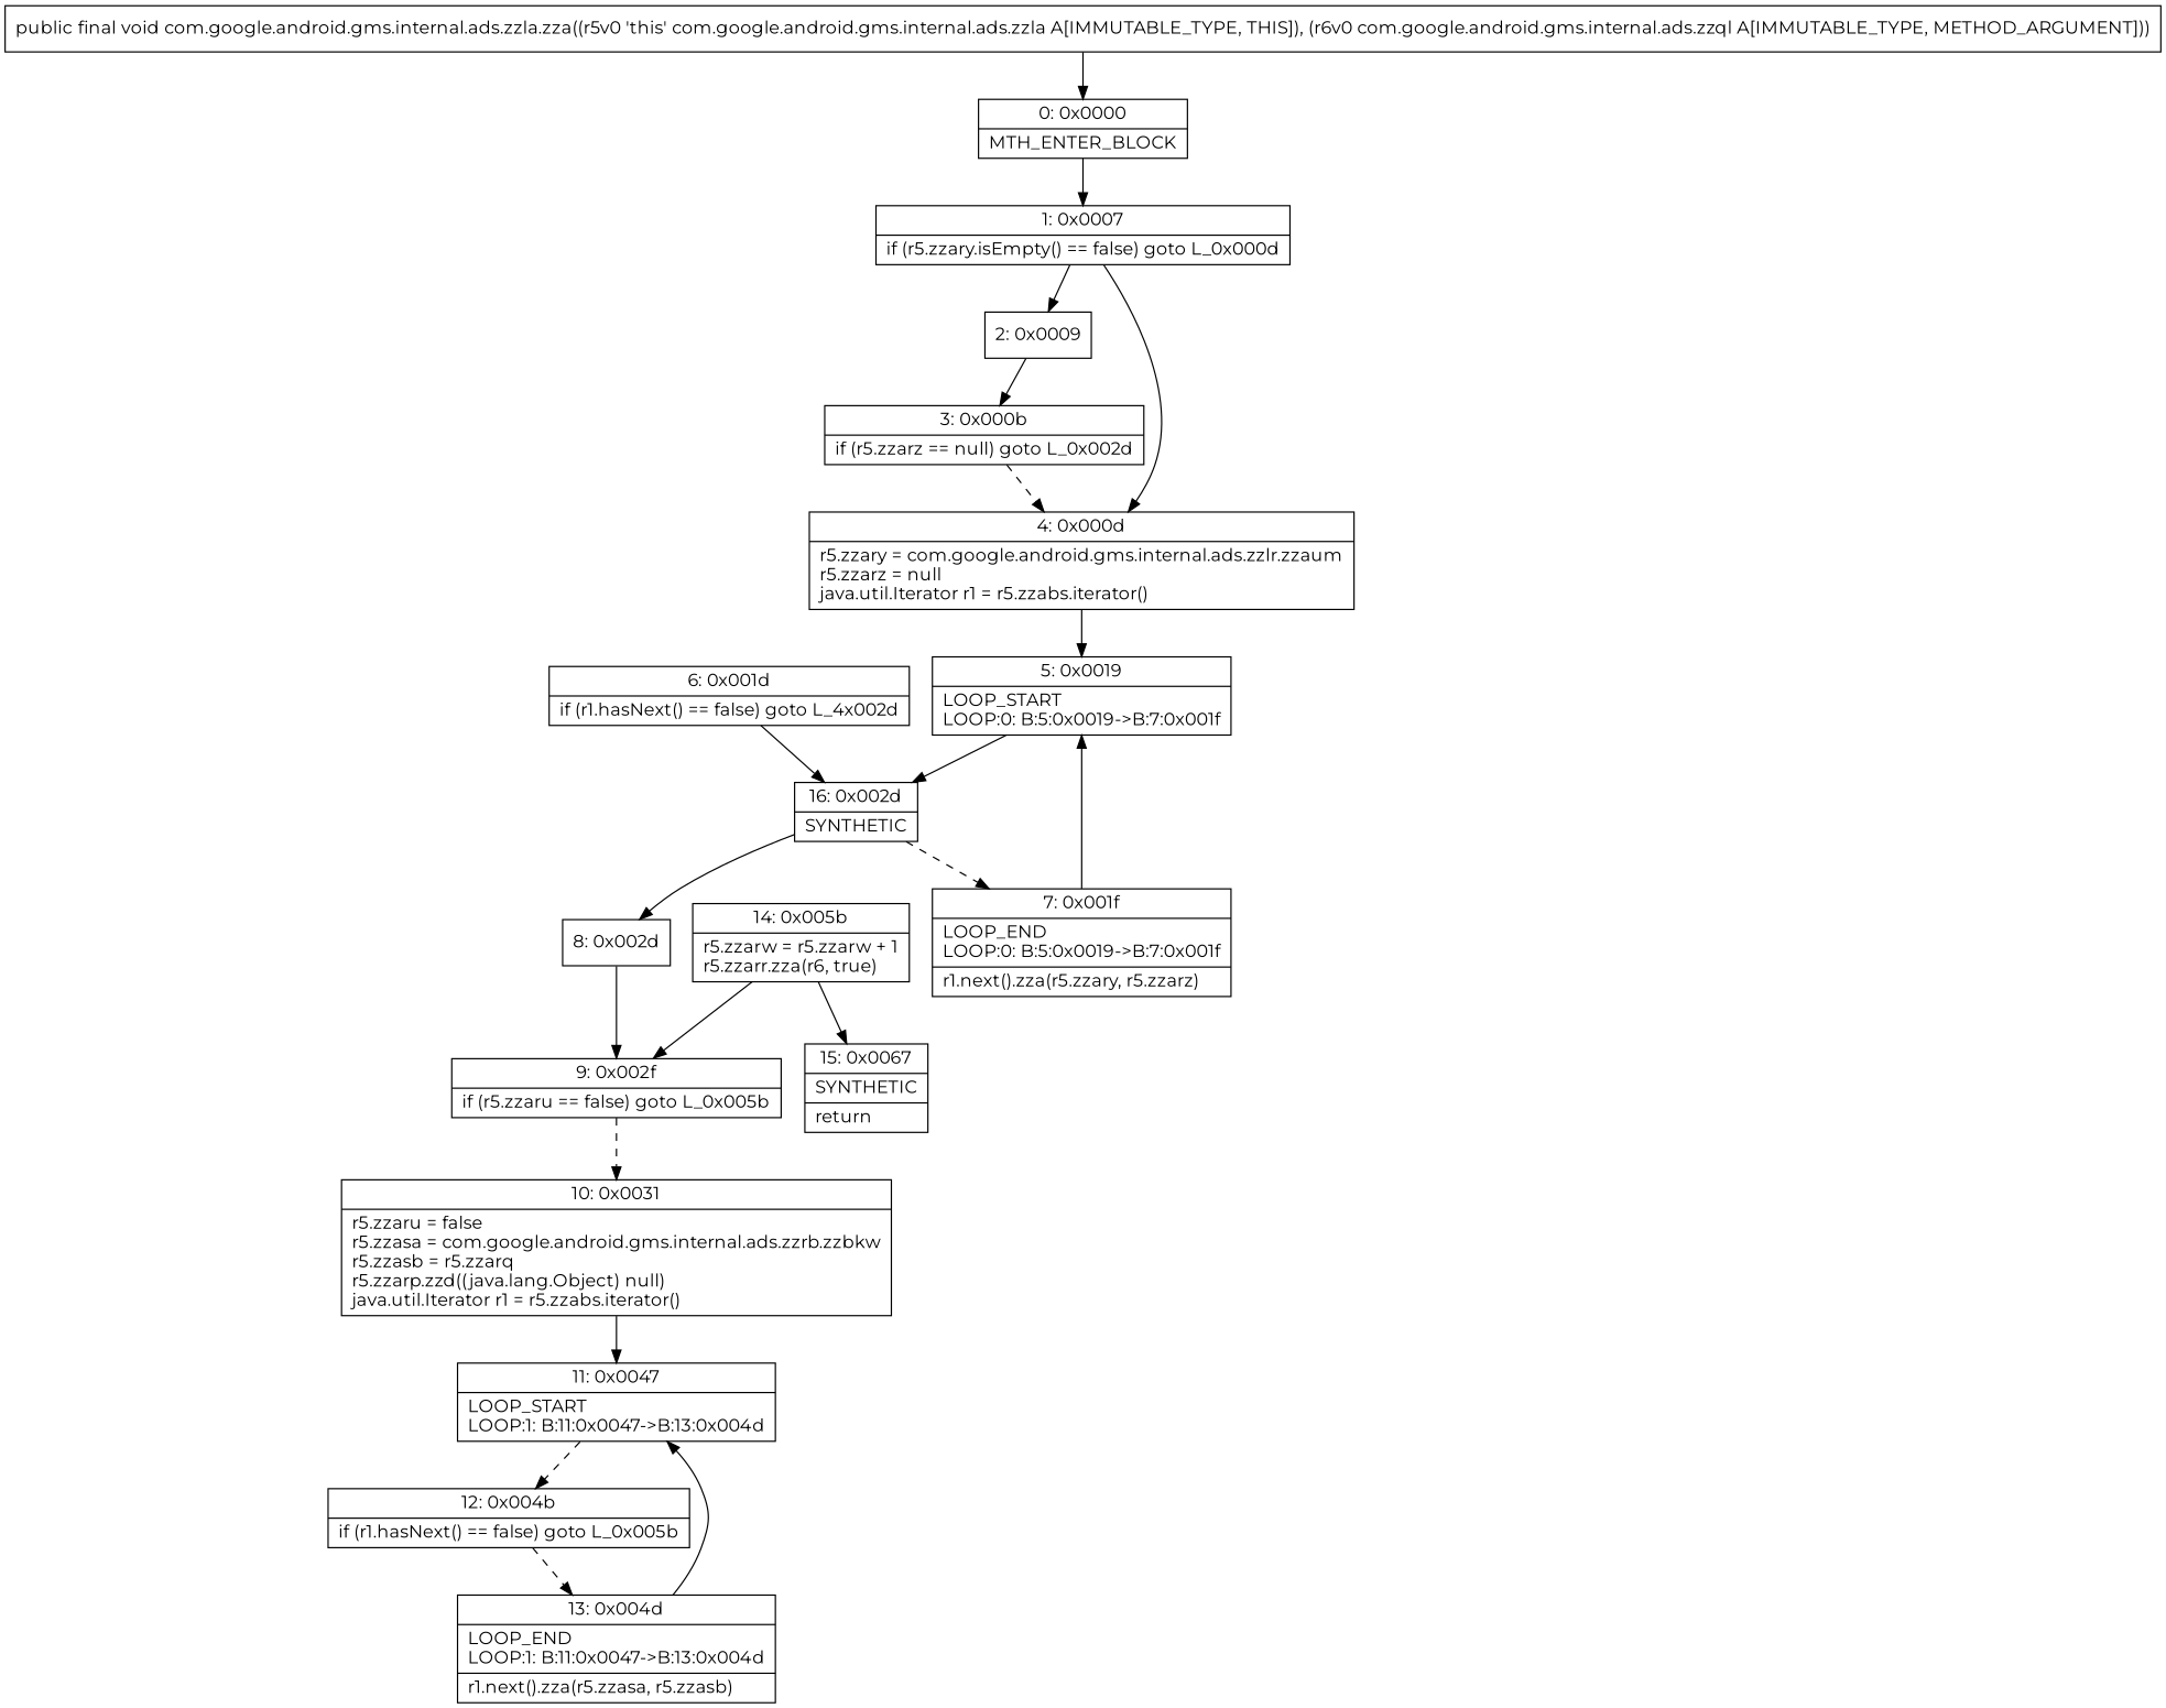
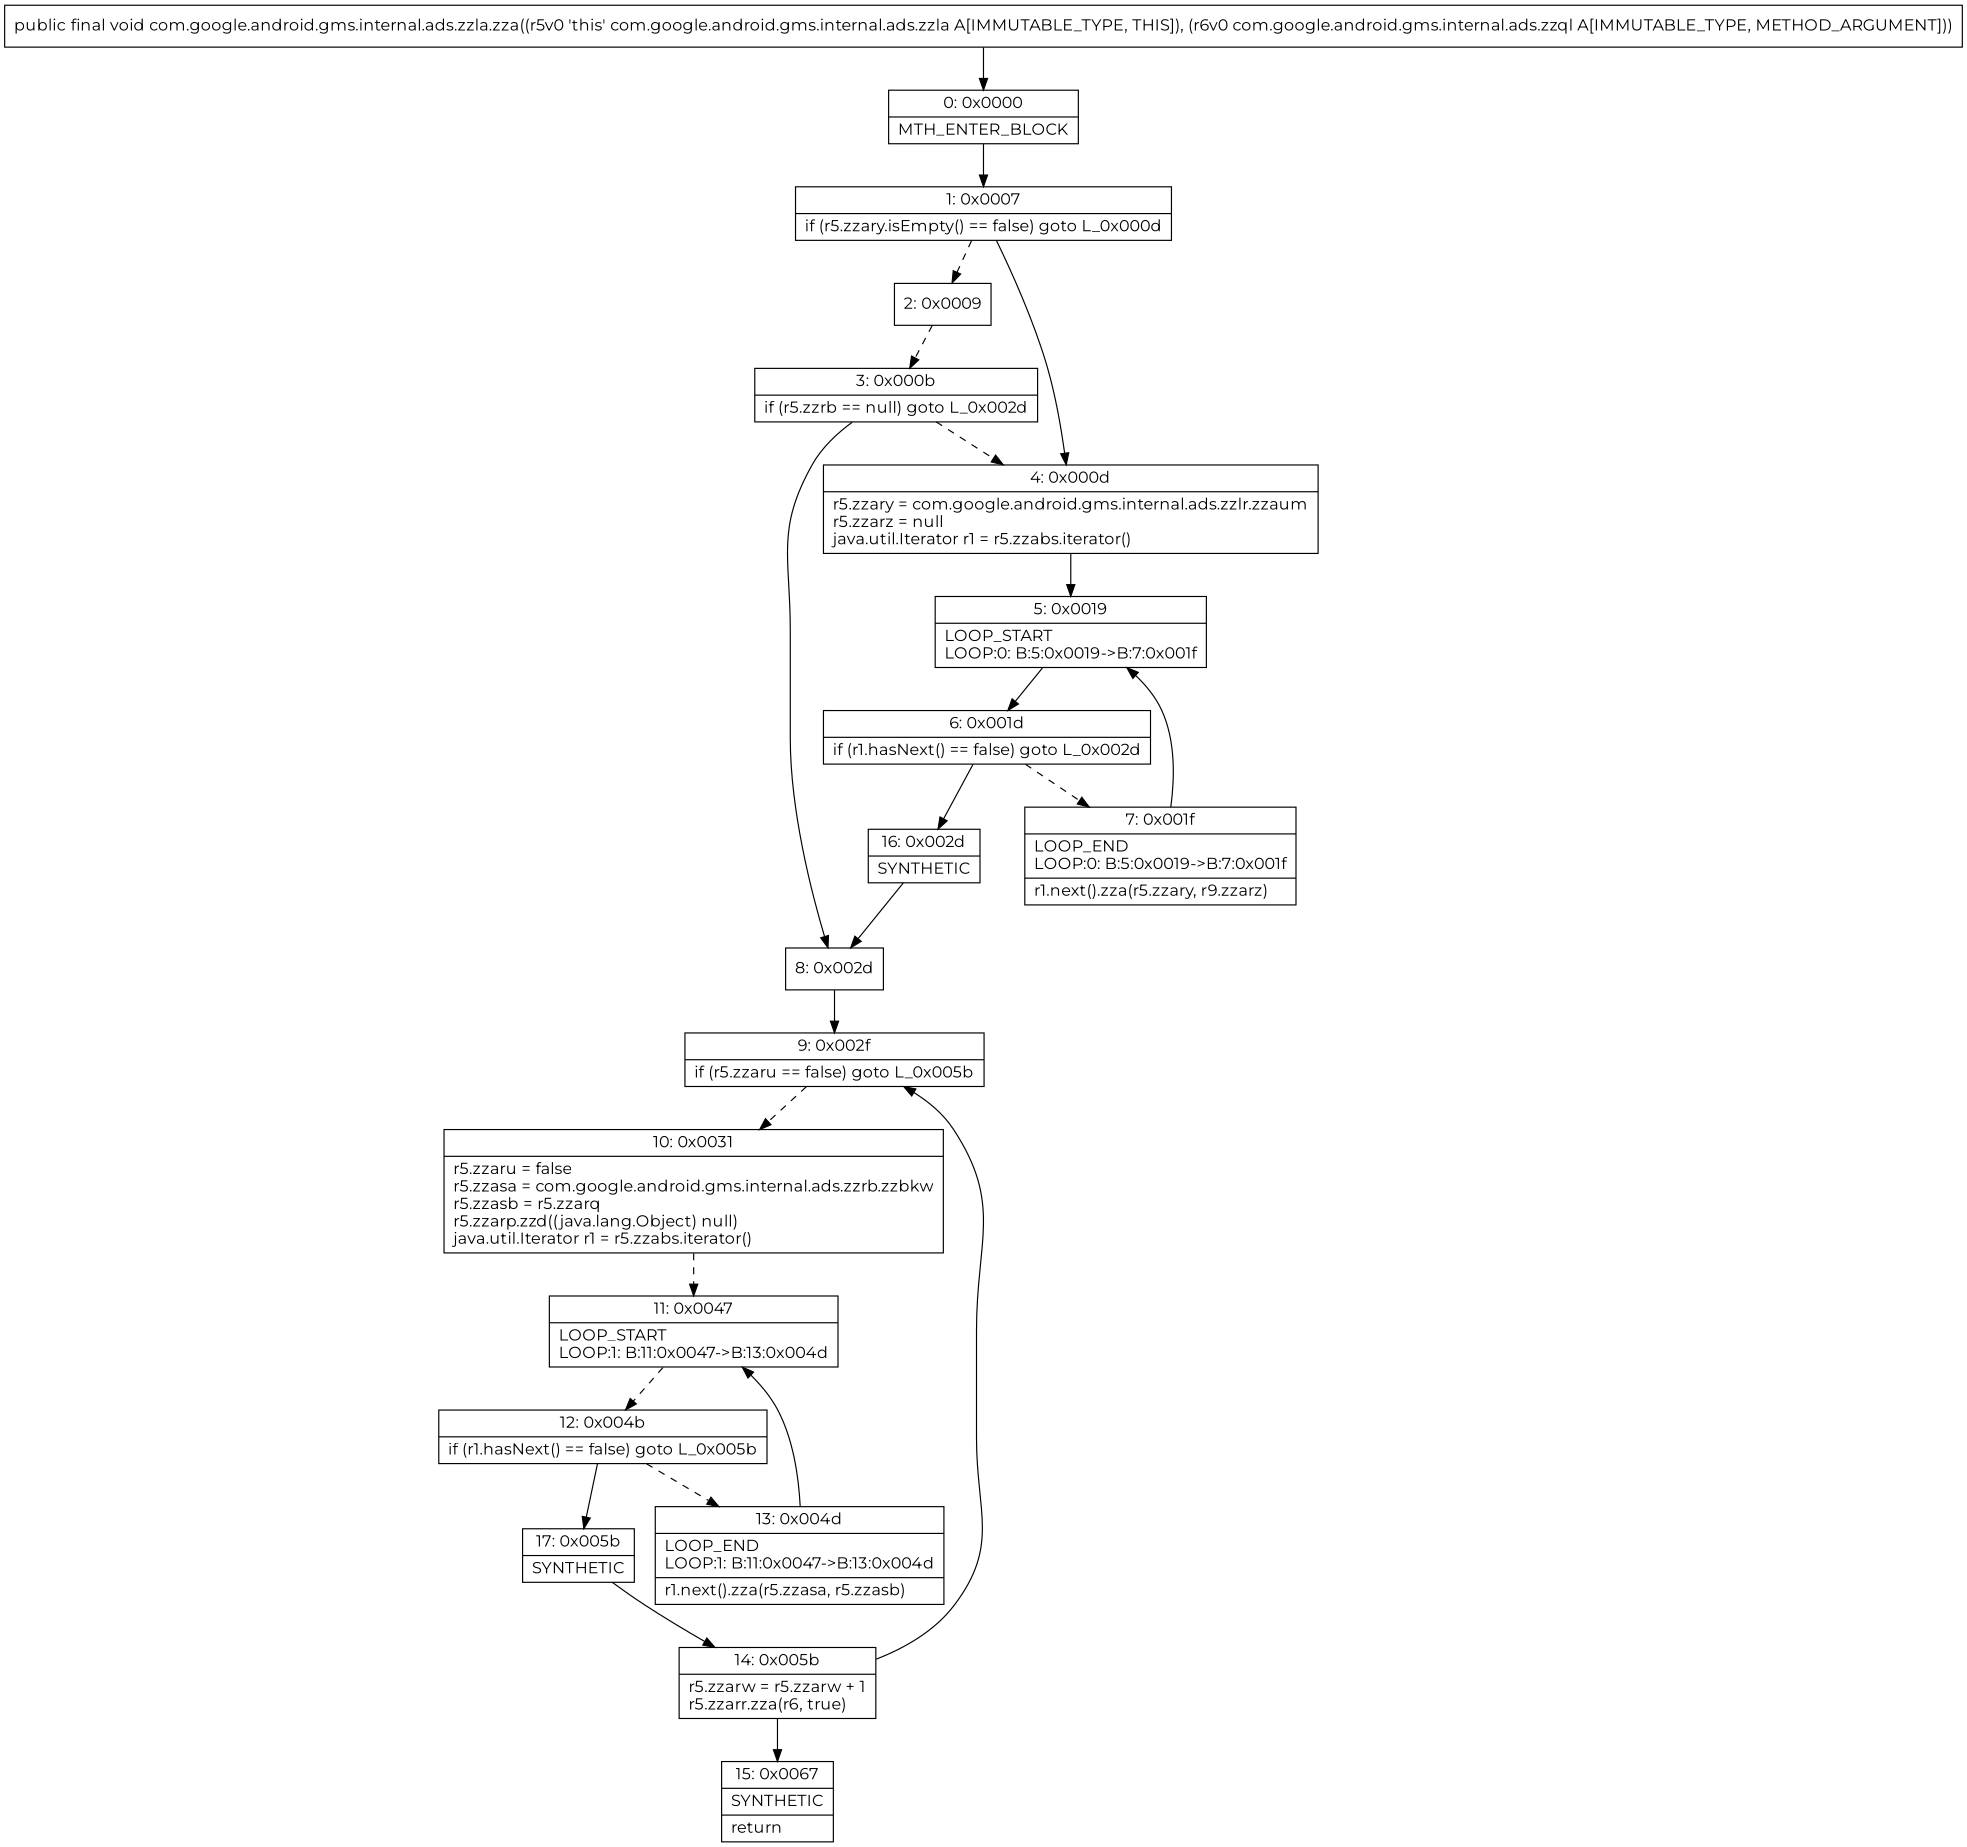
  digraph {
    fontname=Montserrat
    node [fontname=Montserrat shape=record]
    edge [fontname=Montserrat]
    n1 [label="{0\:\ 0x0000|MTH_ENTER_BLOCK\l}"]
    n2 [label="{1\:\ 0x0007|if (r5.zzary.isEmpty() == false) goto L_0x000d\l}"]
    n3 [label="{2\:\ 0x0009}"]
    n4 [label="{4\:\ 0x000d|r5.zzary = com.google.android.gms.internal.ads.zzlr.zzaum\lr5.zzarz = null\ljava.util.Iterator r1 = r5.zzabs.iterator()\l}"]
-   n5 [label="{3\:\ 0x000b|if (r5.zzarz == null) goto L_0x002d\l}"]
+   n5 [label="{3\:\ 0x000b|if (r5.zzrb == null) goto L_0x002d\l}"]
    n6 [label="{5\:\ 0x0019|LOOP_START\lLOOP:0: B:5:0x0019\-\>B:7:0x001f\l}"]
    n7 [label="{8\:\ 0x002d}"]
    n8 [label="{9\:\ 0x002f|if (r5.zzaru == false) goto L_0x005b\l}"]
-   n9 [label="{6\:\ 0x001d|if (r1.hasNext() == false) goto L_4x002d\l}"]
-   n10 [label="{7\:\ 0x001f|LOOP_END\lLOOP:0: B:5:0x0019\-\>B:7:0x001f\l|r1.next().zza(r5.zzary, r5.zzarz)\l}"]
+   n9 [label="{6\:\ 0x001d|if (r1.hasNext() == false) goto L_0x002d\l}"]
+   n10 [label="{7\:\ 0x001f|LOOP_END\lLOOP:0: B:5:0x0019\-\>B:7:0x001f\l|r1.next().zza(r5.zzary, r9.zzarz)\l}"]
    n11 [label="{16\:\ 0x002d|SYNTHETIC\l}"]
    n12 [label="{10\:\ 0x0031|r5.zzaru = false\lr5.zzasa = com.google.android.gms.internal.ads.zzrb.zzbkw\lr5.zzasb = r5.zzarq\lr5.zzarp.zzd((java.lang.Object) null)\ljava.util.Iterator r1 = r5.zzabs.iterator()\l}"]
    n13 [label="{11\:\ 0x0047|LOOP_START\lLOOP:1: B:11:0x0047\-\>B:13:0x004d\l}"]
    n14 [label="{14\:\ 0x005b|r5.zzarw = r5.zzarw + 1\lr5.zzarr.zza(r6, true)\l}"]
    n15 [label="{15\:\ 0x0067|SYNTHETIC\l|return\l}"]
    n16 [label="{12\:\ 0x004b|if (r1.hasNext() == false) goto L_0x005b\l}"]
    n17 [label="{13\:\ 0x004d|LOOP_END\lLOOP:1: B:11:0x0047\-\>B:13:0x004d\l|r1.next().zza(r5.zzasa, r5.zzasb)\l}"]
+   n18 [label="{17\:\ 0x005b|SYNTHETIC\l}"]
    n19 [label="{public final void com.google.android.gms.internal.ads.zzla.zza((r5v0 'this' com.google.android.gms.internal.ads.zzla A[IMMUTABLE_TYPE, THIS]), (r6v0 com.google.android.gms.internal.ads.zzql A[IMMUTABLE_TYPE, METHOD_ARGUMENT])) }"]
    n1 -> n2
-   n2 -> n3 [style=solid]
+   n2 -> n3 [style=dashed]
    n2 -> n4
-   n3 -> n5
+   n3 -> n5 [style=dashed]
    n4 -> n6
    n5 -> n4 [style=dashed]
-   n6 -> n11
+   n5 -> n7
+   n6 -> n9
    n7 -> n8
    n8 -> n12 [style=dashed]
-   n11 -> n10 [style=dashed]
+   n9 -> n10 [style=dashed]
    n9 -> n11
    n10 -> n6
    n11 -> n7
-   n12 -> n13
+   n12 -> n13 [style=dashed]
    n13 -> n16 [style=dashed]
    n14 -> n8
    n14 -> n15
    n16 -> n17 [style=dashed]
+   n16 -> n18
    n17 -> n13
+   n18 -> n14
    n19 -> n1
  }
